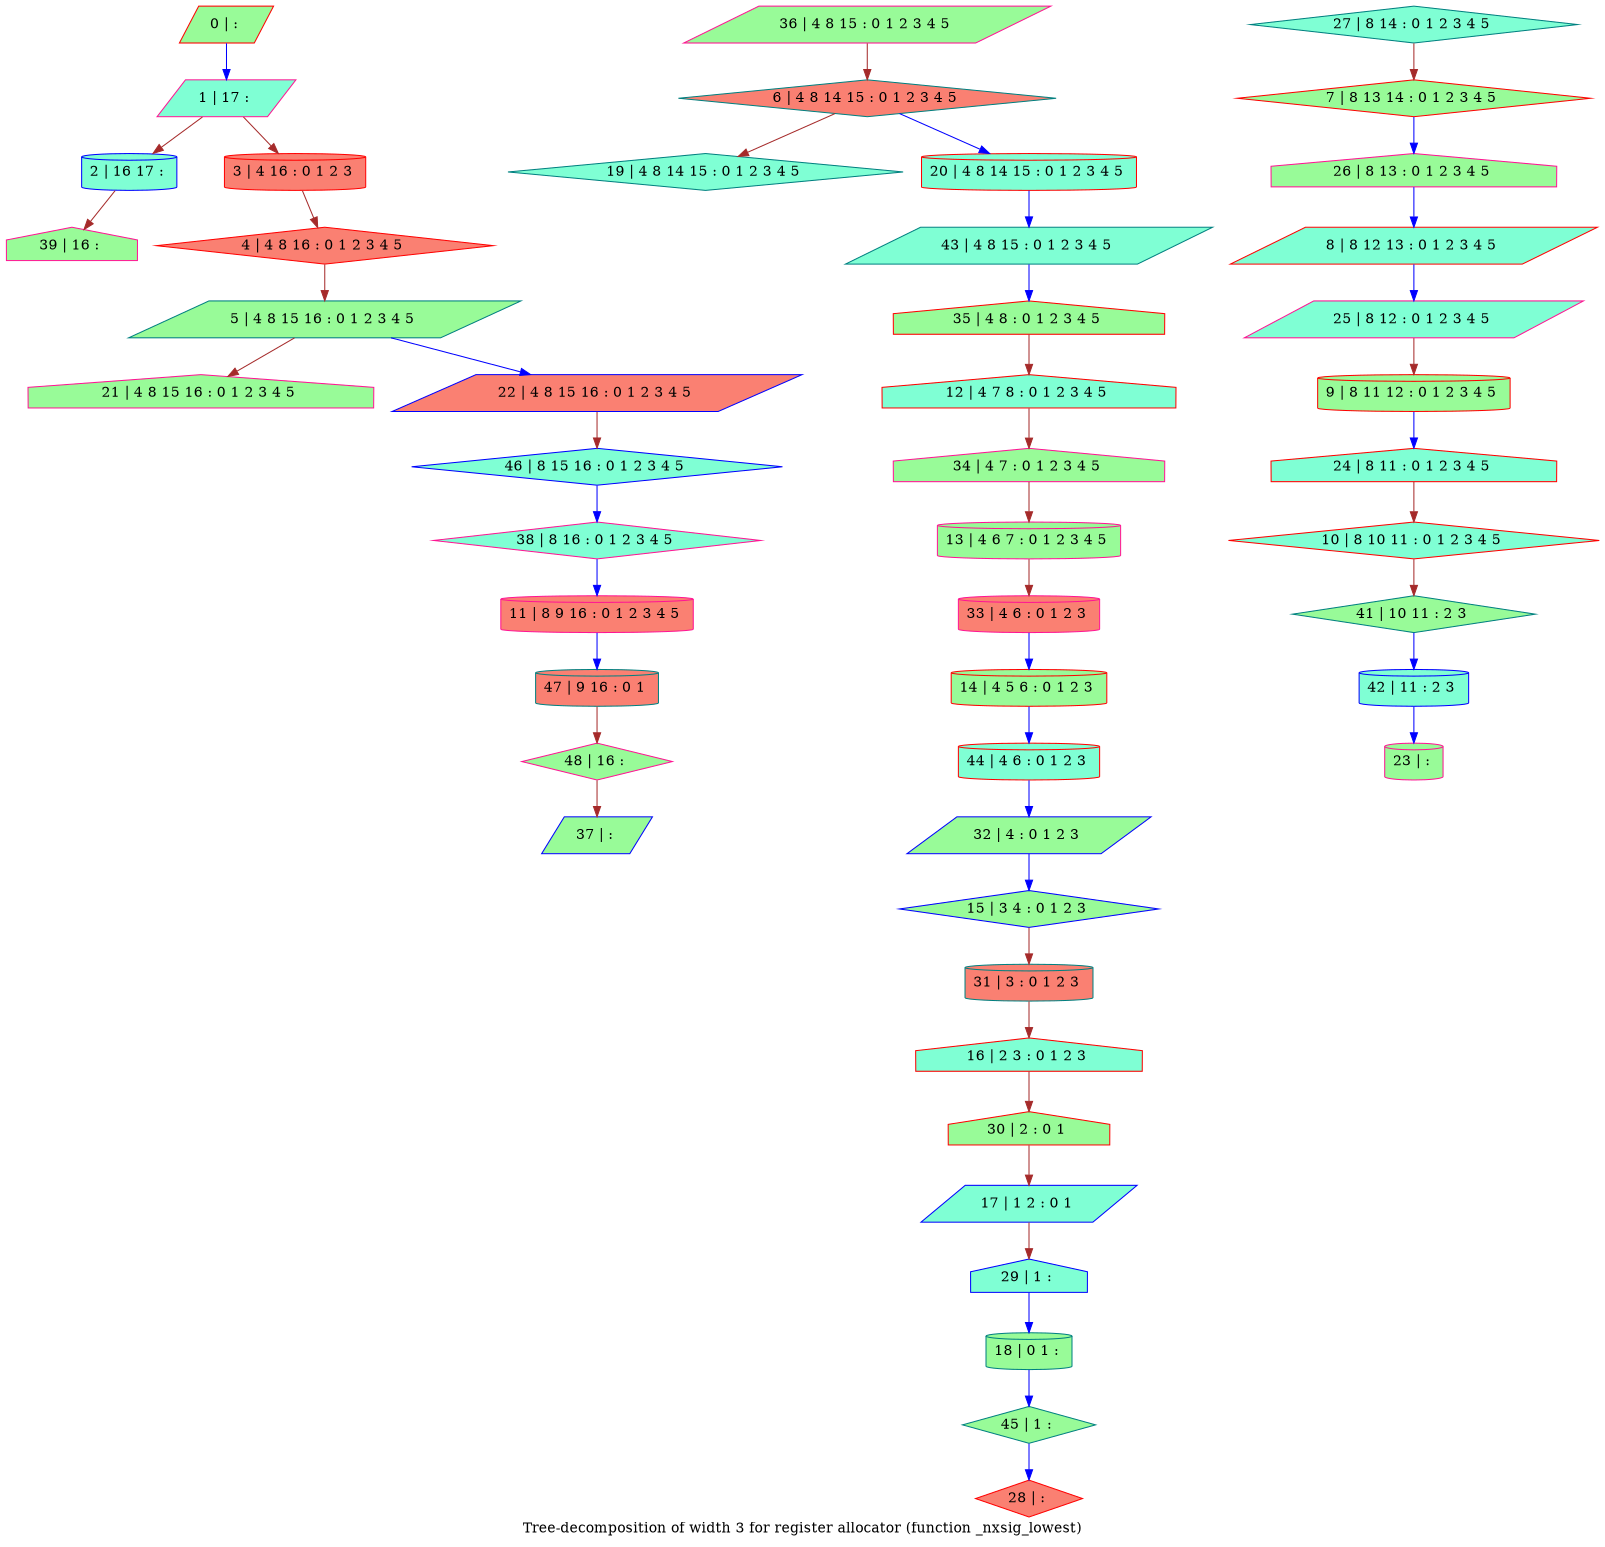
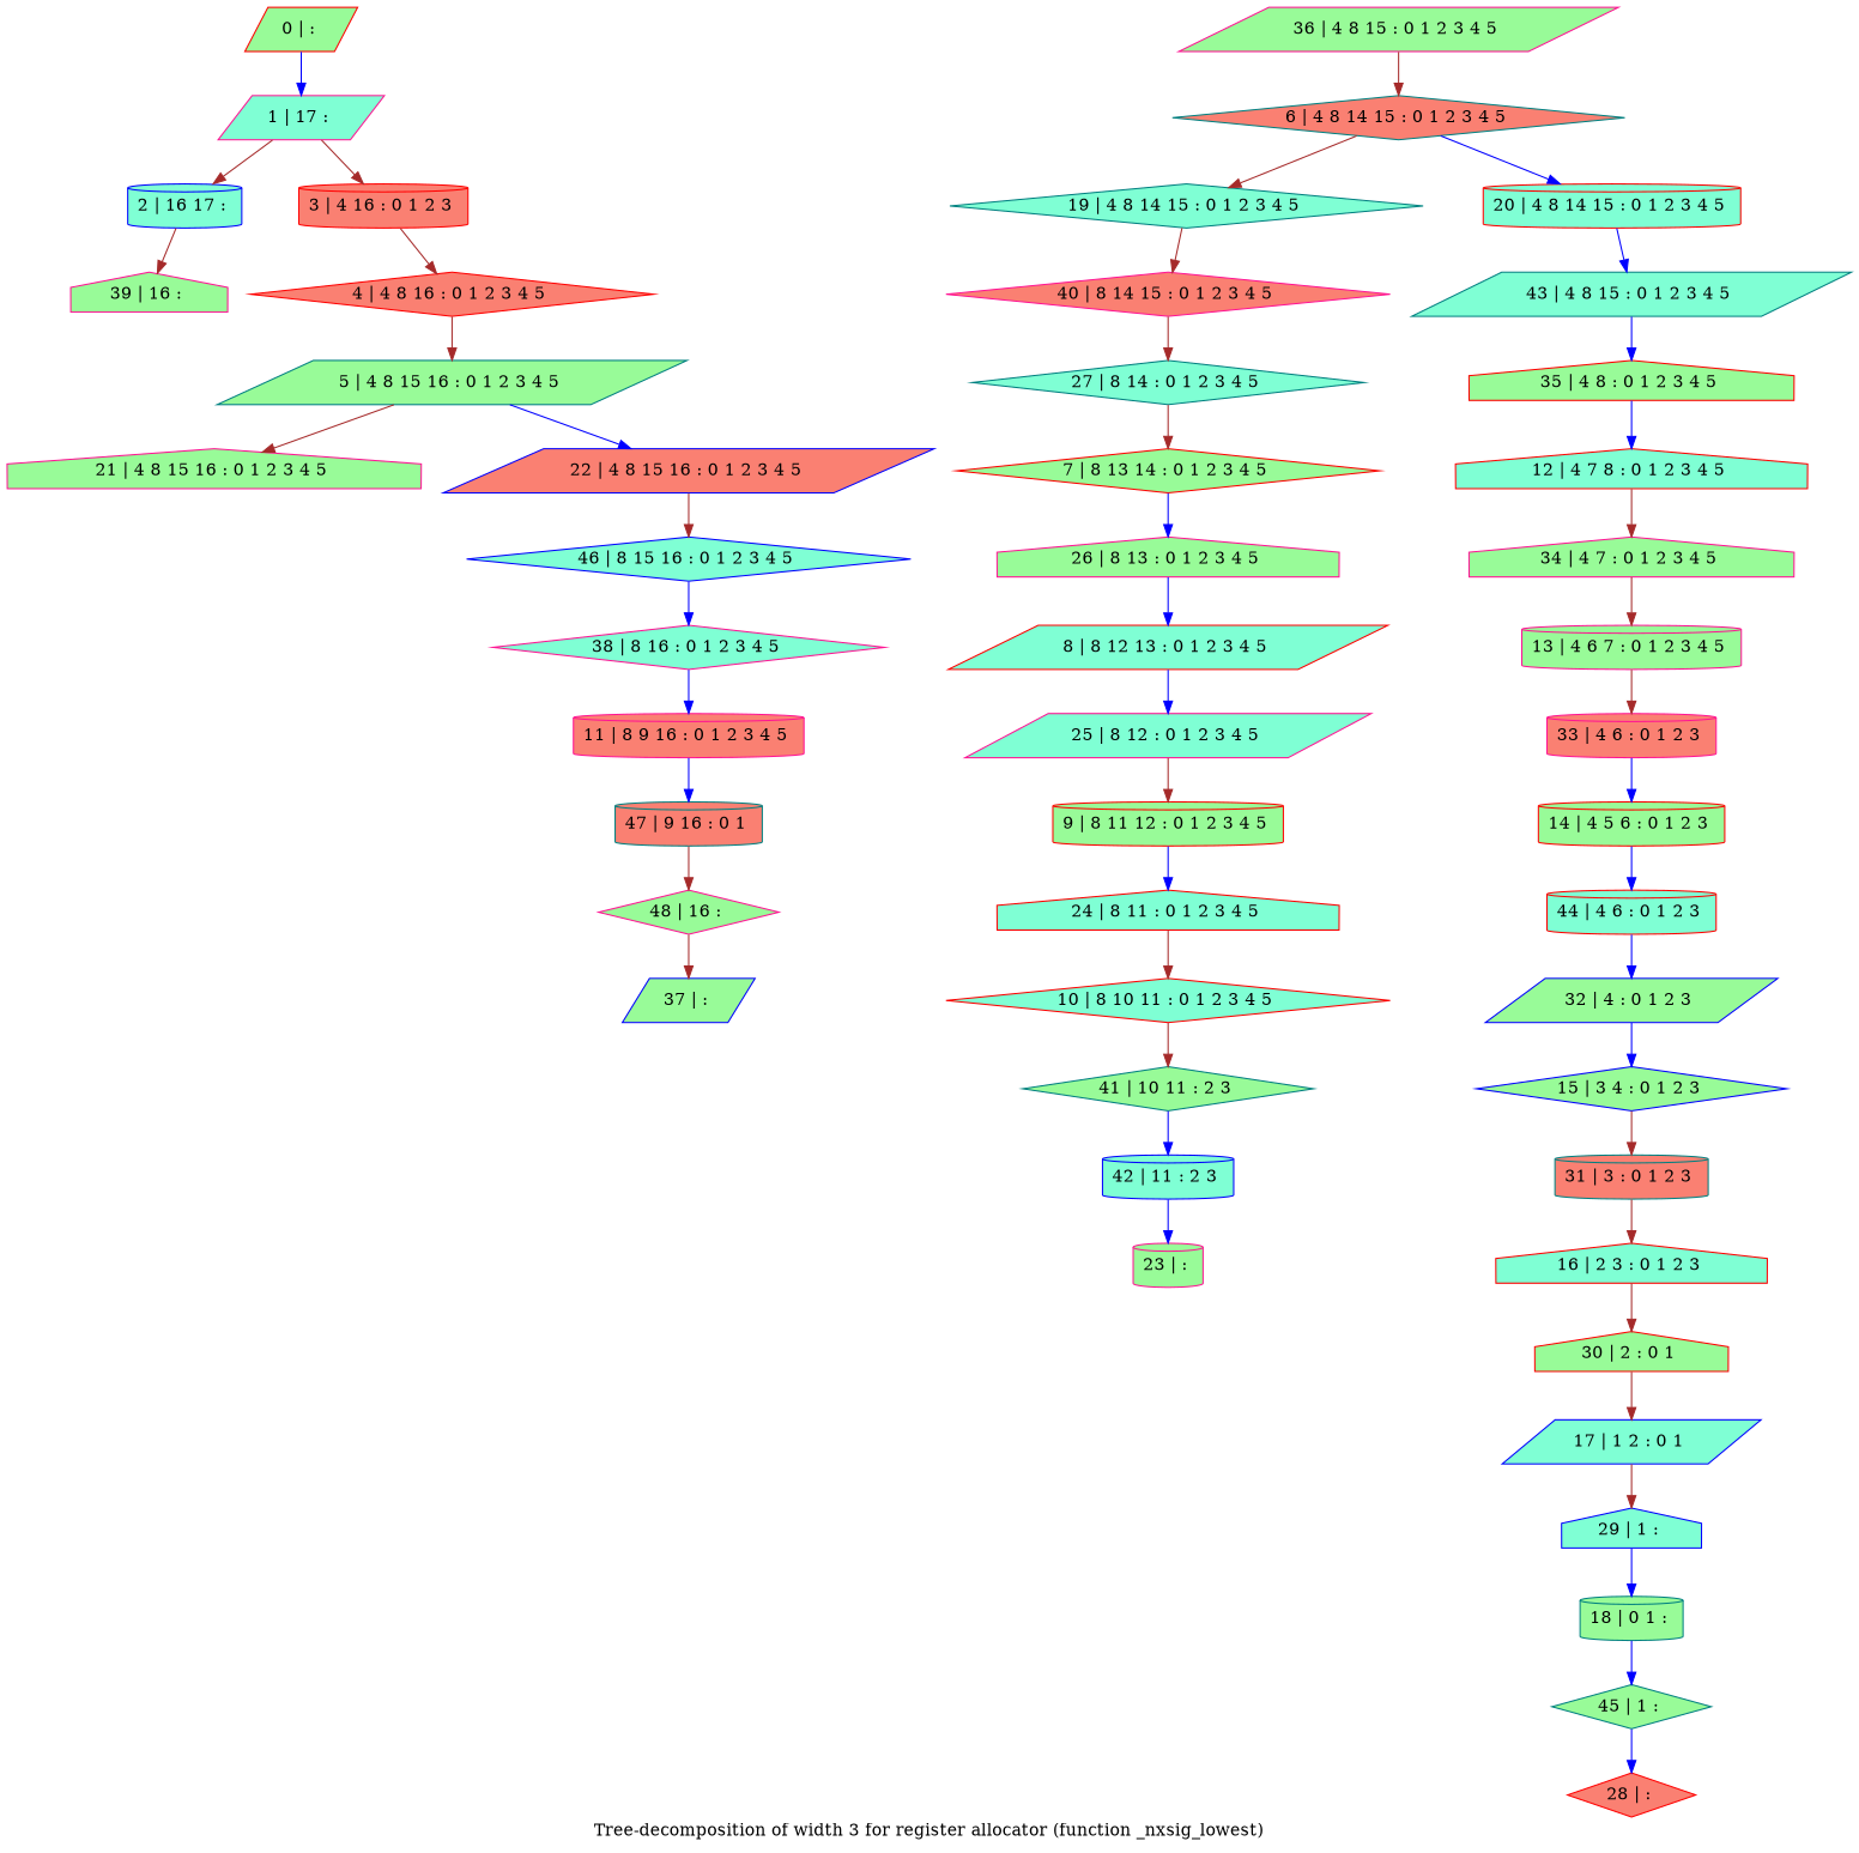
  digraph {
    label="Tree-decomposition of width 3 for register allocator (function _nxsig_lowest)"
    node [color=red fillcolor=palegreen shape=cylinder style=filled]
    edge [color=brown]
    n1 [label="0 | : " shape=parallelogram]
    n2 [color=deeppink fillcolor=aquamarine label="1 | 17 : " shape=parallelogram]
    n3 [color=blue fillcolor=aquamarine label="2 | 16 17 : "]
    n4 [fillcolor=salmon label="3 | 4 16 : 0 1 2 3 "]
    n5 [color=deeppink label="39 | 16 : " shape=house]
    n6 [fillcolor=salmon label="4 | 4 8 16 : 0 1 2 3 4 5 " shape=diamond]
    n7 [color=teal label="5 | 4 8 15 16 : 0 1 2 3 4 5 " shape=parallelogram]
    n8 [color=deeppink label="21 | 4 8 15 16 : 0 1 2 3 4 5 " shape=house]
    n9 [color=blue fillcolor=salmon label="22 | 4 8 15 16 : 0 1 2 3 4 5 " shape=parallelogram]
    n10 [color=blue fillcolor=aquamarine label="46 | 8 15 16 : 0 1 2 3 4 5 " shape=diamond]
    n11 [color=teal fillcolor=salmon label="6 | 4 8 14 15 : 0 1 2 3 4 5 " shape=diamond]
    n12 [color=teal fillcolor=aquamarine label="19 | 4 8 14 15 : 0 1 2 3 4 5 " shape=diamond]
    n13 [fillcolor=aquamarine label="20 | 4 8 14 15 : 0 1 2 3 4 5 "]
+   n14 [color=deeppink fillcolor=salmon label="40 | 8 14 15 : 0 1 2 3 4 5 " shape=diamond]
    n15 [color=teal fillcolor=aquamarine label="43 | 4 8 15 : 0 1 2 3 4 5 " shape=parallelogram]
    n16 [label="7 | 8 13 14 : 0 1 2 3 4 5 " shape=diamond]
    n17 [color=deeppink label="26 | 8 13 : 0 1 2 3 4 5 " shape=house]
    n18 [fillcolor=aquamarine label="8 | 8 12 13 : 0 1 2 3 4 5 " shape=parallelogram]
    n19 [color=deeppink fillcolor=aquamarine label="25 | 8 12 : 0 1 2 3 4 5 " shape=parallelogram]
    n20 [label="9 | 8 11 12 : 0 1 2 3 4 5 "]
    n21 [fillcolor=aquamarine label="24 | 8 11 : 0 1 2 3 4 5 " shape=house]
    n22 [fillcolor=aquamarine label="10 | 8 10 11 : 0 1 2 3 4 5 " shape=diamond]
    n23 [color=teal label="41 | 10 11 : 2 3 " shape=diamond]
    n24 [color=blue fillcolor=aquamarine label="42 | 11 : 2 3 "]
    n25 [color=deeppink fillcolor=salmon label="11 | 8 9 16 : 0 1 2 3 4 5 "]
    n26 [color=teal fillcolor=salmon label="47 | 9 16 : 0 1 "]
    n27 [color=deeppink label="48 | 16 : " shape=diamond]
    n28 [fillcolor=aquamarine label="12 | 4 7 8 : 0 1 2 3 4 5 " shape=house]
    n29 [color=deeppink label="34 | 4 7 : 0 1 2 3 4 5 " shape=house]
    n30 [color=deeppink label="13 | 4 6 7 : 0 1 2 3 4 5 "]
    n31 [color=deeppink fillcolor=salmon label="33 | 4 6 : 0 1 2 3 "]
    n32 [label="14 | 4 5 6 : 0 1 2 3 "]
    n33 [fillcolor=aquamarine label="44 | 4 6 : 0 1 2 3 "]
    n34 [color=blue label="32 | 4 : 0 1 2 3 " shape=parallelogram]
    n35 [color=blue label="15 | 3 4 : 0 1 2 3 " shape=diamond]
    n36 [color=teal fillcolor=salmon label="31 | 3 : 0 1 2 3 "]
    n37 [fillcolor=aquamarine label="16 | 2 3 : 0 1 2 3 " shape=house]
    n38 [label="30 | 2 : 0 1 " shape=house]
    n39 [color=blue fillcolor=aquamarine label="17 | 1 2 : 0 1 " shape=parallelogram]
    n40 [color=blue fillcolor=aquamarine label="29 | 1 : " shape=house]
    n41 [color=teal label="18 | 0 1 : "]
    n42 [color=teal label="45 | 1 : " shape=diamond]
    n43 [fillcolor=salmon label="28 | : " shape=diamond]
    n44 [color=teal fillcolor=aquamarine label="27 | 8 14 : 0 1 2 3 4 5 " shape=diamond]
    n45 [label="35 | 4 8 : 0 1 2 3 4 5 " shape=house]
    n46 [color=deeppink label="36 | 4 8 15 : 0 1 2 3 4 5 " shape=parallelogram]
    n47 [color=deeppink fillcolor=aquamarine label="38 | 8 16 : 0 1 2 3 4 5 " shape=diamond]
    n48 [color=deeppink label="23 | : "]
    n49 [color=blue label="37 | : " shape=parallelogram]
    n1 -> n2 [color=blue]
    n2 -> n3
    n2 -> n4
    n3 -> n5
    n4 -> n6
    n6 -> n7
    n7 -> n8
    n7 -> n9 [color=blue]
    n9 -> n10
    n10 -> n47 [color=blue]
    n11 -> n12
    n11 -> n13 [color=blue]
+   n12 -> n14
    n13 -> n15 [color=blue]
+   n14 -> n44
    n15 -> n45 [color=blue]
    n16 -> n17 [color=blue]
    n17 -> n18 [color=blue]
    n18 -> n19 [color=blue]
    n19 -> n20
    n20 -> n21 [color=blue]
    n21 -> n22
    n22 -> n23
    n23 -> n24 [color=blue]
    n24 -> n48 [color=blue]
    n25 -> n26 [color=blue]
    n26 -> n27
    n27 -> n49
    n28 -> n29
    n29 -> n30
    n30 -> n31
    n31 -> n32 [color=blue]
    n32 -> n33 [color=blue]
    n33 -> n34 [color=blue]
    n34 -> n35 [color=blue]
    n35 -> n36
    n36 -> n37
    n37 -> n38
    n38 -> n39
    n39 -> n40
    n40 -> n41 [color=blue]
    n41 -> n42 [color=blue]
    n42 -> n43 [color=blue]
    n44 -> n16
-   n45 -> n28
+   n45 -> n28 [color=blue]
    n46 -> n11
    n47 -> n25 [color=blue]
  }
